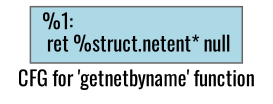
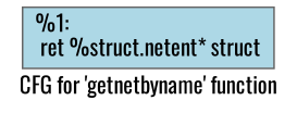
  digraph {
    label="CFG for 'getnetbyname' function"
    fontname=Oswald
-   n1 [label="{%1:\l  ret %struct.netent* null\l}" shape=record style=filled fillcolor=lightblue color=gray40 fontname=Oswald]
+   n1 [label="{%1:\l  ret %struct.netent* struct\l}" shape=record style=filled fillcolor=lightblue color=gray40 fontname=Oswald]
  }
